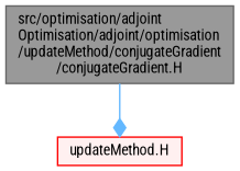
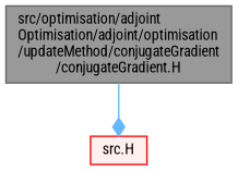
  digraph {
    fontname="Roboto Condensed"
    node [fontname="Roboto Condensed" fontsize=10 shape=box style=filled]
    n1 [color=gray40 fillcolor=grey60 fontcolor=black height=0.2 label="src/optimisation/adjoint\lOptimisation/adjoint/optimisation\l/updateMethod/conjugateGradient\l/conjugateGradient.H" width=0.4]
-   n2 [color=red fillcolor="#FFF0F0" height=0.2 label="updateMethod.H" width=0.4]
+   n2 [color=red fillcolor="#FFF0F0" height=0.2 label="src.H" width=0.4]
    n1 -> n2 [color=steelblue1 fontname="Roboto Condensed" fontsize=10 labelfontname=Helvetica labelfontsize=10 style=solid arrowhead=diamond]
  }
